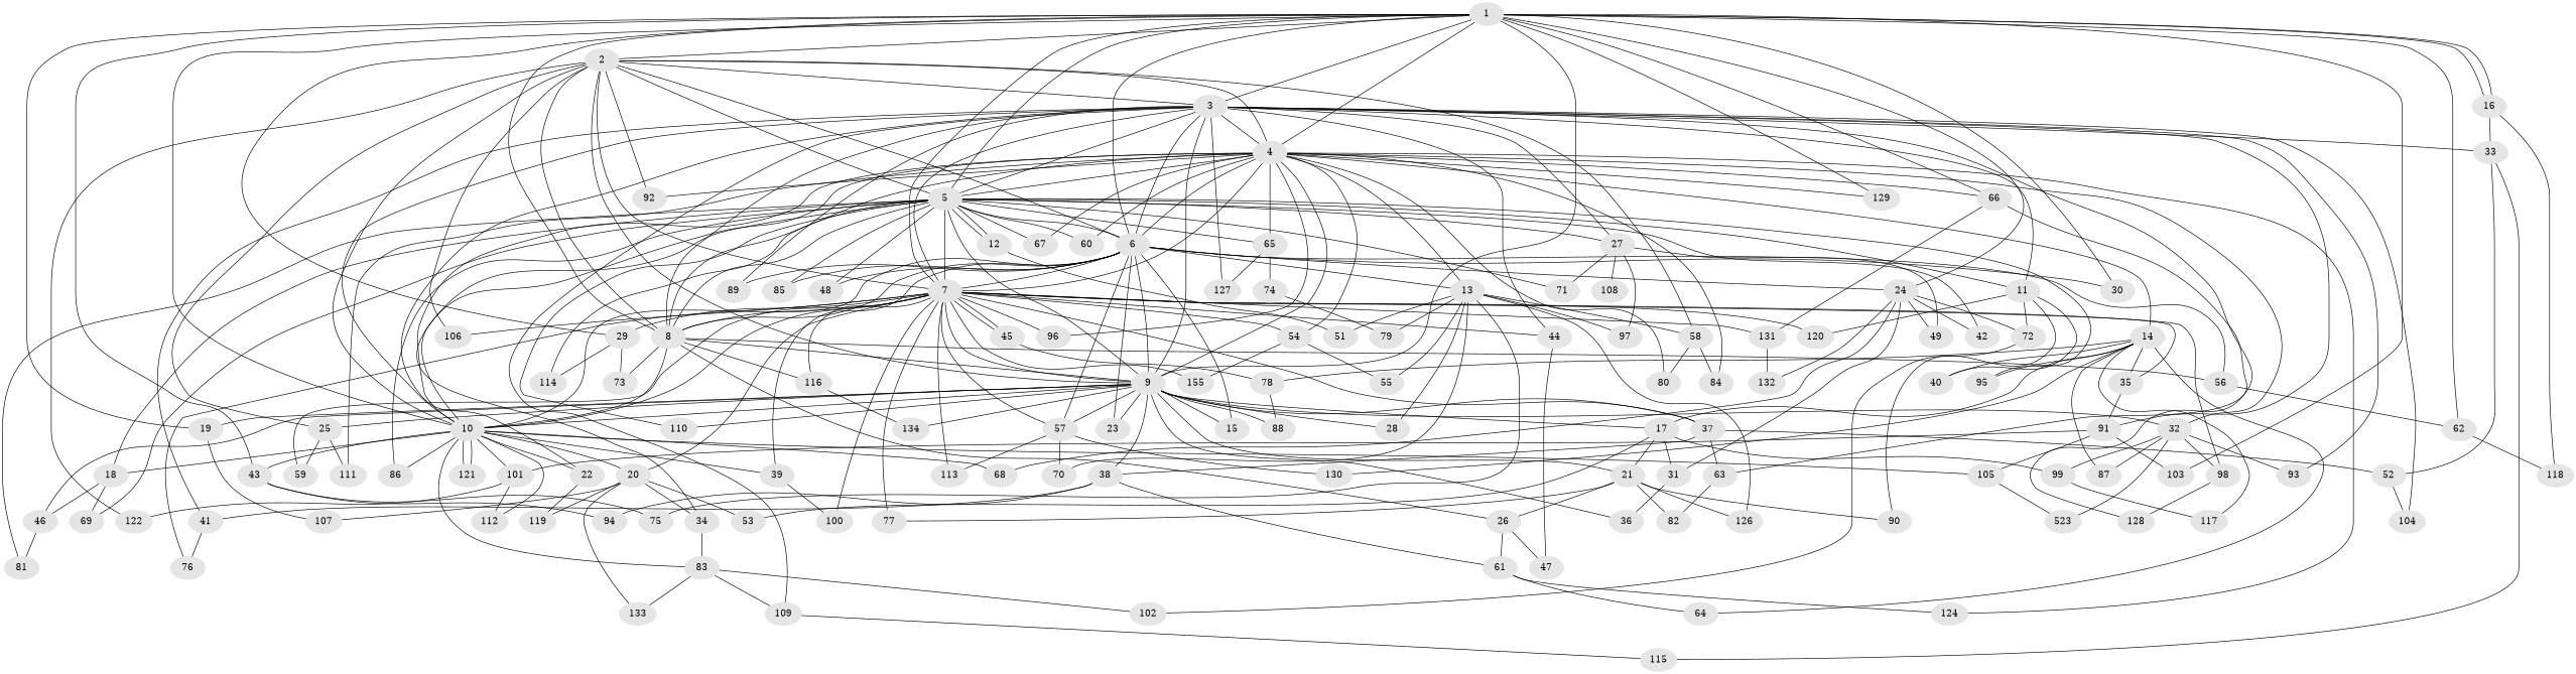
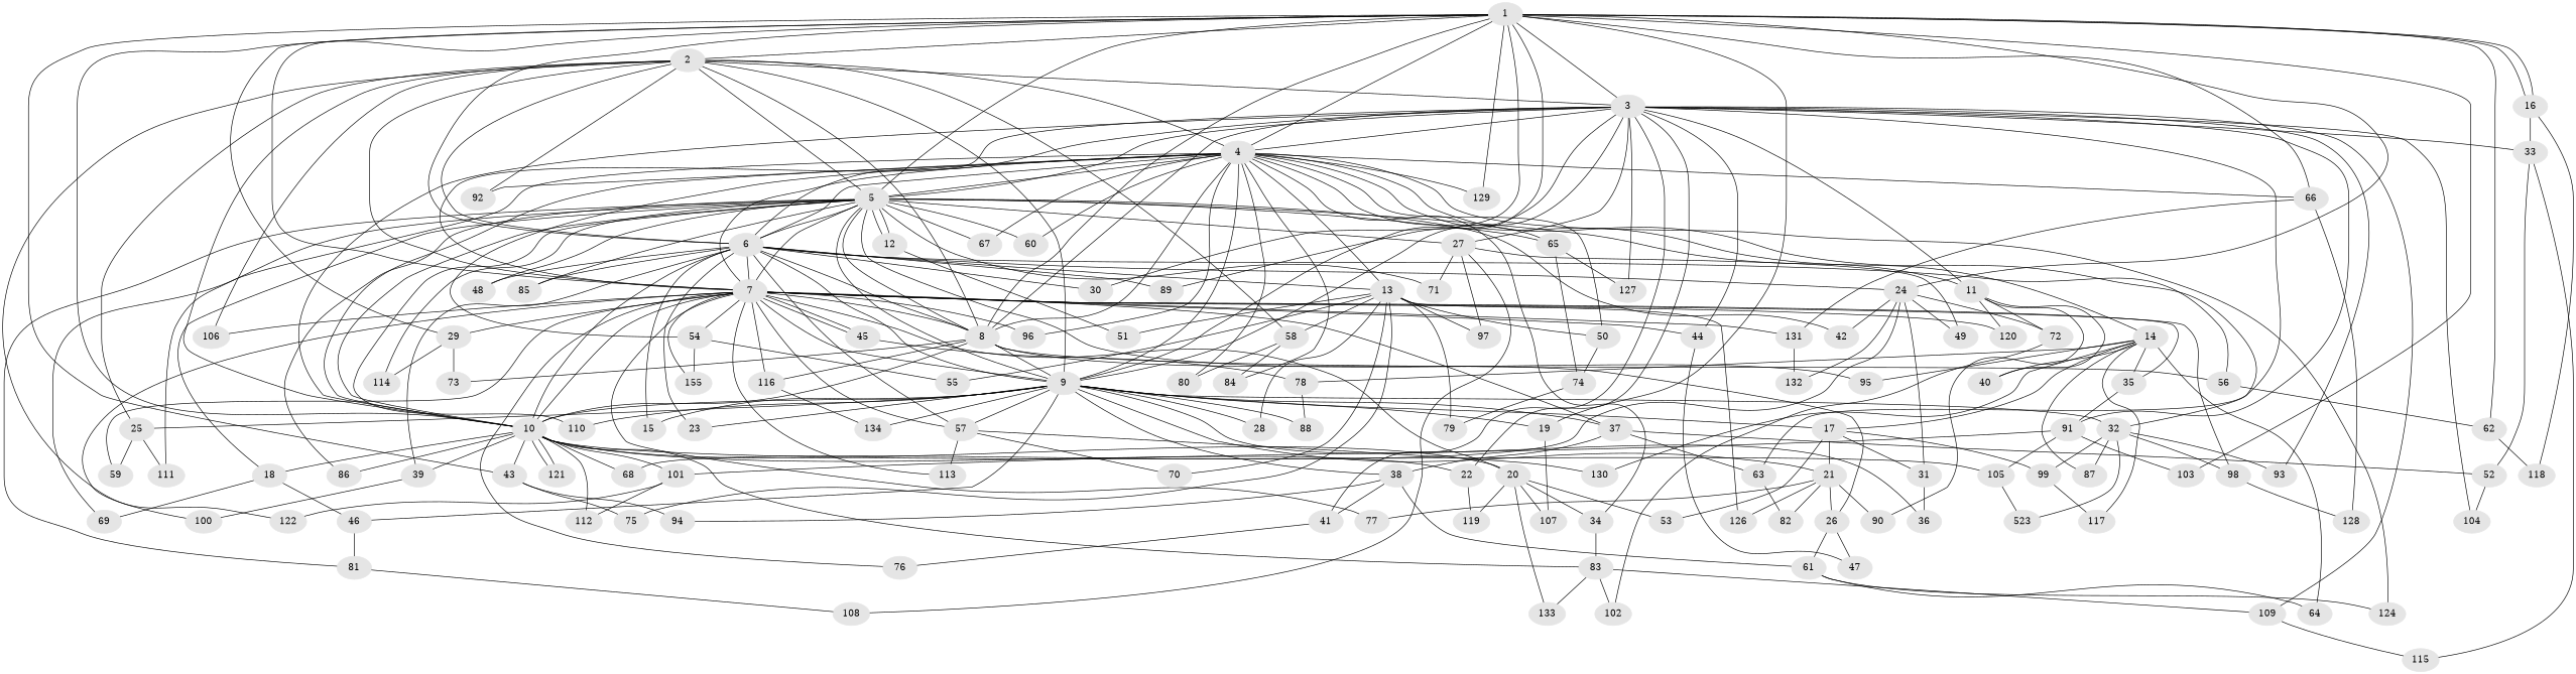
  graph {
    node [color=gray90 style=filled]
    1
    2
    3
    4
    5
    6
    7
    8
    9
    10
    16
    19
    24
    29
    30
    43
    62
    66
    103
    129
    25
    58
    92
    106
    122
    11
    22
    27
    33
    41
    44
    63
    89
    91
    93
    104
    109
    127
    13
    14
    32
    34
+   50
    54
    60
    65
    67
    80
    84
    96
    111
    124
    12
    18
    42
    48
    69
    71
    81
    85
    86
    95
    110
    114
    15
    23
    39
    56
    57
    20
    35
    37
    45
    59
    76
    77
    98
    100
    113
    116
    120
    n82 [label=155]
    131
    26
    73
    17
    21
    28
    36
    38
    46
    88
    134
    68
    83
    101
    105
    112
    121
    118
    107
    72
    31
    49
    132
    75
    94
    128
    40
    90
    119
    97
    108
    52
    115
    47
    82
    51
    55
    70
    79
    126
    64
    78
    87
    117
    130
    99
    n129 [label=523]
    74
    53
    133
    61
    102
    1 -- 2
    1 -- 3
    1 -- 4
    1 -- 5
    1 -- 6
    1 -- 7
    1 -- 8
    1 -- 9
    1 -- 10
    1 -- 16
    1 -- 16
    1 -- 19
    1 -- 24
    1 -- 29
    1 -- 30
    1 -- 43
    1 -- 62
    1 -- 66
    1 -- 103
    1 -- 129
    2 -- 3
    2 -- 4
    2 -- 5
    2 -- 6
    2 -- 7
    2 -- 8
    2 -- 9
    2 -- 10
    2 -- 25
    2 -- 58
    2 -- 92
    2 -- 106
    2 -- 122
    3 -- 4
    3 -- 5
    3 -- 6
    3 -- 7
    3 -- 8
    3 -- 9
    3 -- 10
    3 -- 11
    3 -- 22
    3 -- 27
    3 -- 33
    3 -- 41
    3 -- 44
    3 -- 63
    3 -- 89
    3 -- 91
    3 -- 93
    3 -- 104
    3 -- 109
    3 -- 127
    4 -- 5
    4 -- 6
    4 -- 7
    4 -- 8
    4 -- 9
    4 -- 10
    4 -- 66
    4 -- 129
    4 -- 92
    4 -- 13
    4 -- 14
    4 -- 32
    4 -- 34
+   4 -- 50
    4 -- 54
    4 -- 60
    4 -- 65
    4 -- 67
    4 -- 80
    4 -- 84
    4 -- 96
    4 -- 111
    4 -- 124
    5 -- 6
    5 -- 7
    5 -- 8
    5 -- 9
    5 -- 10
    5 -- 11
    5 -- 27
    5 -- 60
    5 -- 65
    5 -- 67
    5 -- 12
    5 -- 12
    5 -- 18
    5 -- 42
    5 -- 48
    5 -- 69
    5 -- 71
    5 -- 81
    5 -- 85
    5 -- 86
    5 -- 95
    5 -- 110
    5 -- 114
    6 -- 7
    6 -- 8
    6 -- 9
    6 -- 10
    6 -- 24
    6 -- 30
    6 -- 89
    6 -- 13
    6 -- 48
    6 -- 85
    6 -- 15
    6 -- 23
    6 -- 39
    6 -- 56
    6 -- 57
    7 -- 8
    7 -- 9
    7 -- 10
    7 -- 29
    7 -- 106
    7 -- 44
    7 -- 54
    7 -- 96
    7 -- 57
    7 -- 20
    7 -- 35
    7 -- 37
    7 -- 45
    7 -- 45
    7 -- 59
    7 -- 76
    7 -- 77
    7 -- 98
    7 -- 100
    7 -- 113
    7 -- 116
    7 -- 120
    7 -- n82
    7 -- 131
    8 -- 9
    8 -- 10
    8 -- 56
    8 -- 116
    8 -- 26
    8 -- 73
    9 -- 10
    9 -- 19
    9 -- 25
    9 -- 32
    9 -- 110
    9 -- 15
    9 -- 23
    9 -- 57
    9 -- 37
    9 -- 17
    9 -- 21
    9 -- 28
    9 -- 36
    9 -- 38
    9 -- 46
    9 -- 88
    9 -- 134
    10 -- 43
    10 -- 22
    10 -- 18
    10 -- 86
    10 -- 39
    10 -- 20
    10 -- 68
    10 -- 83
    10 -- 101
    10 -- 105
    10 -- 112
    10 -- 121
    10 -- 121
    16 -- 33
    16 -- 118
    19 -- 107
    24 -- 42
    24 -- 68
    24 -- 72
    24 -- 31
    24 -- 49
    24 -- 132
    29 -- 114
    29 -- 73
    43 -- 75
    43 -- 94
    62 -- 118
    66 -- 131
    66 -- 128
    25 -- 111
    25 -- 59
    58 -- 80
    58 -- 84
    11 -- 120
    11 -- 72
    11 -- 40
    11 -- 90
    22 -- 119
    27 -- 71
    27 -- 49
    27 -- 97
    27 -- 108
    33 -- 52
    33 -- 115
    41 -- 76
    44 -- 47
    63 -- 82
    91 -- 103
    91 -- 101
    91 -- 105
    109 -- 115
    13 -- 58
+   13 -- 50
    13 -- 28
    13 -- 75
    13 -- 97
    13 -- 51
    13 -- 55
    13 -- 70
    13 -- 79
    13 -- 126
    14 -- 95
    14 -- 35
    14 -- 17
    14 -- 40
    14 -- 64
    14 -- 78
    14 -- 87
    14 -- 117
    14 -- 130
    32 -- 93
    32 -- 98
    32 -- 87
    32 -- 99
    32 -- n129
    34 -- 83
+   50 -- 74
    54 -- n82
    54 -- 55
    65 -- 127
    65 -- 74
    12 -- 51
    18 -- 69
    18 -- 46
+   81 -- 108
    39 -- 100
    56 -- 62
    57 -- 113
    57 -- 70
    57 -- 130
    20 -- 34
    20 -- 107
    20 -- 119
    20 -- 53
    20 -- 133
    35 -- 91
    37 -- 63
    37 -- 38
    37 -- 52
    45 -- 78
    98 -- 128
    116 -- 134
    131 -- 132
    26 -- 47
    26 -- 61
    17 -- 21
    17 -- 31
    17 -- 99
    17 -- 53
    21 -- 77
    21 -- 26
    21 -- 90
    21 -- 82
    21 -- 126
    38 -- 41
    38 -- 94
    38 -- 61
    46 -- 81
    83 -- 109
    83 -- 133
    83 -- 102
    101 -- 122
    101 -- 112
    105 -- n129
    72 -- 102
    31 -- 36
    52 -- 104
    78 -- 88
    99 -- 117
    74 -- 79
    61 -- 124
    61 -- 64
  }
